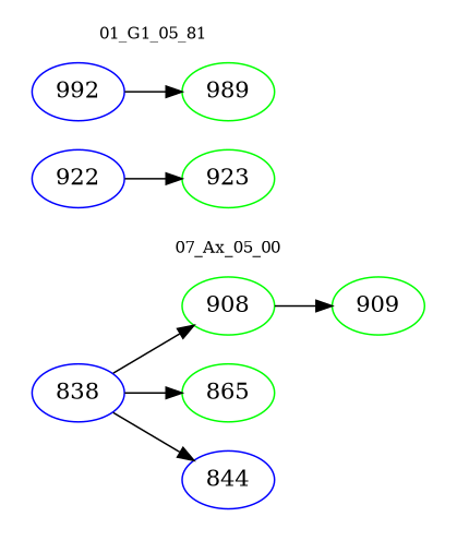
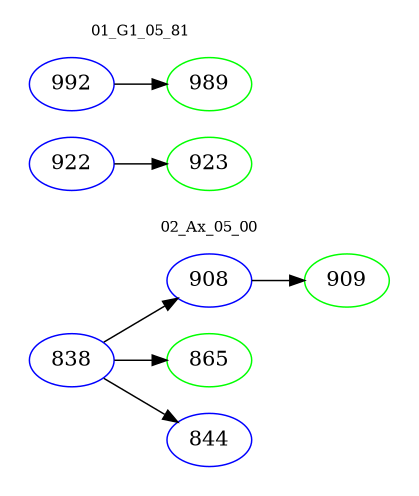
  digraph {
    rankdir=LR
    node [color=blue]
    edge [color=black]
    n1 [label=838]
    n2 [label=844]
    n3 [color=green label=865]
-   n4 [color=green label=908]
+   n4 [label=908]
    n5 [color=green label=909]
    n6 [label=992]
    n7 [label=922]
    n8 [color=green label=989]
    n9 [color=green label=923]
    subgraph cluster_1 {
      color=white
      fontsize=10
-     label="07_Ax_05_00"
+     label="02_Ax_05_00"
      n1
      n2
      n3
      n4
      n5
    }
    subgraph cluster_2 {
      color=white
      fontsize=10
      label="01_G1_05_81"
      n6
      n7
      n8
      n9
    }
    n1 -> n2
    n1 -> n3
    n1 -> n4
    n4 -> n5
    n6 -> n8
    n7 -> n9
  }
